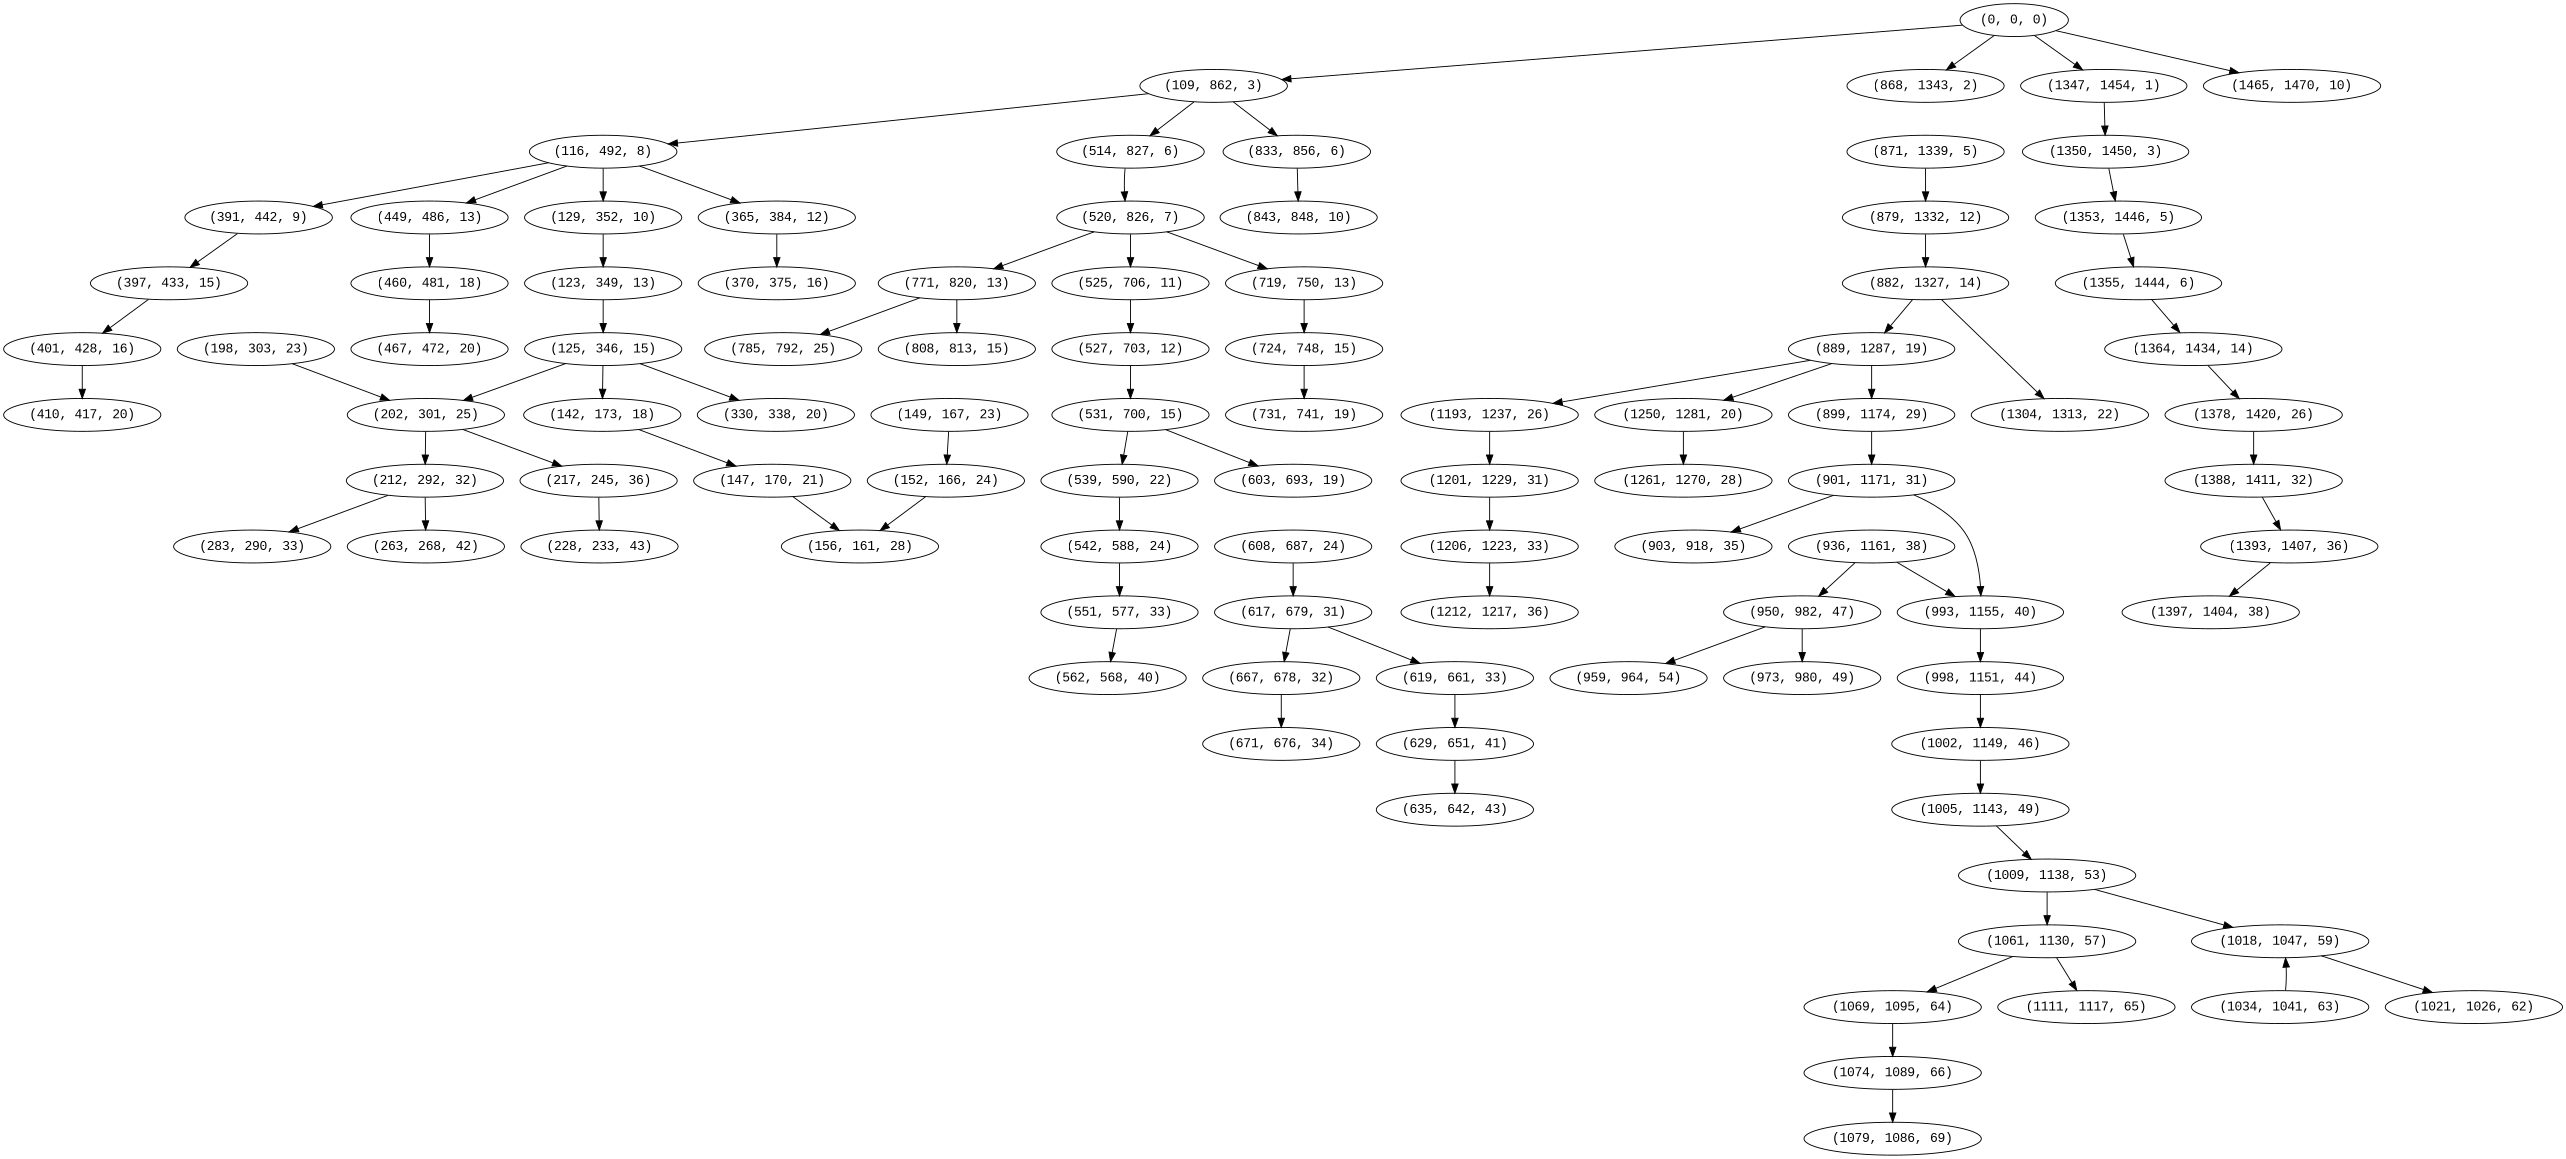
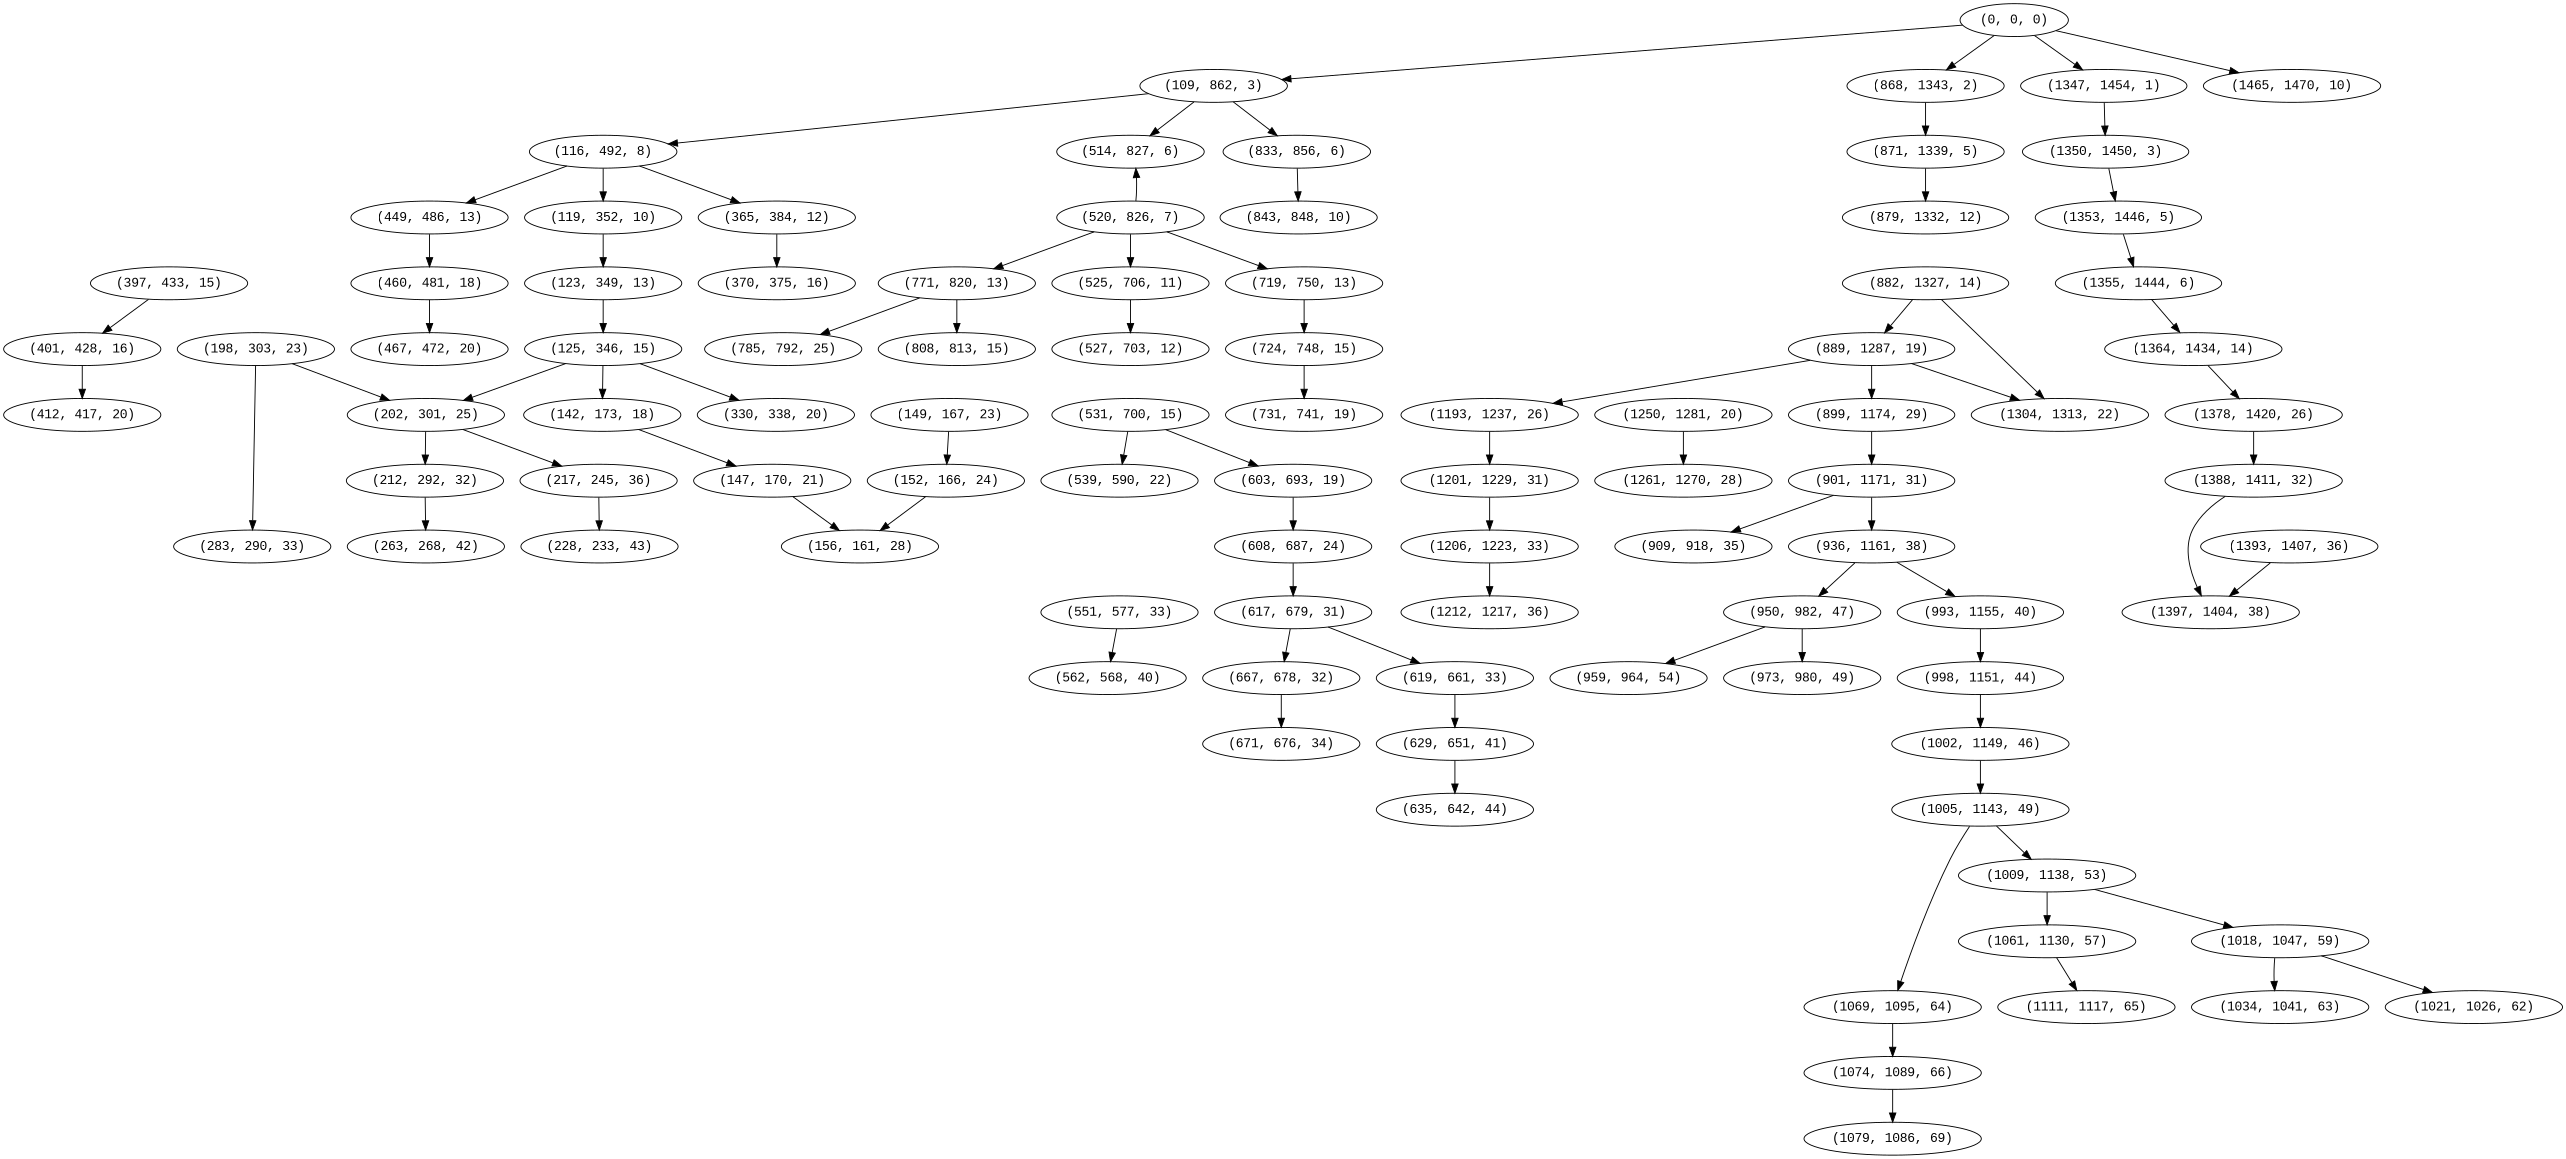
  digraph {
    fontname="Liberation Mono"
    node [fontname="Liberation Mono"]
    edge [fontname="Liberation Mono"]
    "(0, 0, 0)"
    "(109, 862, 3)"
    "(868, 1343, 2)"
    "(1347, 1454, 1)"
    "(1465, 1470, 10)"
    "(116, 492, 8)"
    "(514, 827, 6)"
    "(833, 856, 6)"
    "(871, 1339, 5)"
    "(1350, 1450, 3)"
-   "(119, 352, 10)" [label="(129, 352, 10)"]
+   "(119, 352, 10)"
    n12 [label="(365, 384, 12)"]
-   "(391, 442, 9)"
    "(449, 486, 13)"
    "(520, 826, 7)"
    "(843, 848, 10)"
    "(123, 349, 13)"
    "(370, 375, 16)"
    "(397, 433, 15)"
    "(460, 481, 18)"
    "(125, 346, 15)"
    "(142, 173, 18)"
    "(330, 338, 20)"
    "(202, 301, 25)"
    "(147, 170, 21)"
    "(198, 303, 23)"
    "(156, 161, 28)"
    "(149, 167, 23)"
    "(152, 166, 24)"
    "(212, 292, 32)"
    "(217, 245, 36)"
    "(263, 268, 42)"
    "(283, 290, 33)"
    "(228, 233, 43)"
    "(401, 428, 16)"
-   "(412, 417, 20)" [label="(410, 417, 20)"]
+   "(412, 417, 20)"
    "(467, 472, 20)"
    "(525, 706, 11)"
    "(719, 750, 13)"
    "(771, 820, 13)"
    "(527, 703, 12)"
    "(724, 748, 15)"
    "(785, 792, 25)"
    "(808, 813, 15)"
    "(531, 700, 15)"
    "(539, 590, 22)"
    "(603, 693, 19)"
-   "(542, 588, 24)"
    "(608, 687, 24)"
    "(551, 577, 33)"
    "(562, 568, 40)"
    "(617, 679, 31)"
    "(619, 661, 33)"
    "(667, 678, 32)"
    "(629, 651, 41)"
    "(671, 676, 34)"
-   "(635, 642, 44)" [label="(635, 642, 43)"]
+   "(635, 642, 44)"
    "(731, 741, 19)"
    "(879, 1332, 12)"
    "(882, 1327, 14)"
    "(889, 1287, 19)"
    "(1304, 1313, 22)"
    "(899, 1174, 29)"
    "(1193, 1237, 26)"
    "(1250, 1281, 20)"
    "(901, 1171, 31)"
    "(1201, 1229, 31)"
    "(1261, 1270, 28)"
-   "(909, 918, 35)" [label="(903, 918, 35)"]
+   "(909, 918, 35)"
    "(936, 1161, 38)"
    "(950, 982, 47)"
    "(993, 1155, 40)"
    "(959, 964, 54)"
    "(973, 980, 49)"
    "(998, 1151, 44)"
    "(1002, 1149, 46)"
    "(1005, 1143, 49)"
    "(1009, 1138, 53)"
    "(1018, 1047, 59)"
    "(1061, 1130, 57)"
    "(1021, 1026, 62)"
    "(1034, 1041, 63)"
    "(1069, 1095, 64)"
    "(1111, 1117, 65)"
    "(1074, 1089, 66)"
    "(1079, 1086, 69)"
    "(1206, 1223, 33)"
    "(1212, 1217, 36)"
    "(1353, 1446, 5)"
    "(1355, 1444, 6)"
    "(1364, 1434, 14)"
    "(1378, 1420, 26)"
    "(1388, 1411, 32)"
    "(1393, 1407, 36)"
    "(1397, 1404, 38)"
    "(0, 0, 0)" -> "(109, 862, 3)"
    "(0, 0, 0)" -> "(868, 1343, 2)"
    "(0, 0, 0)" -> "(1347, 1454, 1)"
    "(0, 0, 0)" -> "(1465, 1470, 10)"
    "(109, 862, 3)" -> "(116, 492, 8)"
    "(109, 862, 3)" -> "(514, 827, 6)"
    "(109, 862, 3)" -> "(833, 856, 6)"
+   "(868, 1343, 2)" -> "(871, 1339, 5)"
    "(1347, 1454, 1)" -> "(1350, 1450, 3)"
    "(116, 492, 8)" -> "(119, 352, 10)"
    "(116, 492, 8)" -> n12
-   "(116, 492, 8)" -> "(391, 442, 9)"
    "(116, 492, 8)" -> "(449, 486, 13)"
-   "(514, 827, 6)" -> "(520, 826, 7)"
+   "(520, 826, 7)" -> "(514, 827, 6)"
    "(833, 856, 6)" -> "(843, 848, 10)"
    "(871, 1339, 5)" -> "(879, 1332, 12)"
    "(1350, 1450, 3)" -> "(1353, 1446, 5)"
    "(119, 352, 10)" -> "(123, 349, 13)"
    n12 -> "(370, 375, 16)"
-   "(391, 442, 9)" -> "(397, 433, 15)"
    "(449, 486, 13)" -> "(460, 481, 18)"
    "(520, 826, 7)" -> "(525, 706, 11)"
    "(520, 826, 7)" -> "(719, 750, 13)"
    "(520, 826, 7)" -> "(771, 820, 13)"
    "(123, 349, 13)" -> "(125, 346, 15)"
    "(397, 433, 15)" -> "(401, 428, 16)"
    "(460, 481, 18)" -> "(467, 472, 20)"
    "(125, 346, 15)" -> "(142, 173, 18)"
    "(125, 346, 15)" -> "(330, 338, 20)"
    "(125, 346, 15)" -> "(202, 301, 25)"
    "(142, 173, 18)" -> "(147, 170, 21)"
    "(202, 301, 25)" -> "(212, 292, 32)"
    "(202, 301, 25)" -> "(217, 245, 36)"
    "(147, 170, 21)" -> "(156, 161, 28)"
    "(198, 303, 23)" -> "(202, 301, 25)"
    "(149, 167, 23)" -> "(152, 166, 24)"
    "(152, 166, 24)" -> "(156, 161, 28)"
    "(212, 292, 32)" -> "(263, 268, 42)"
-   "(212, 292, 32)" -> "(283, 290, 33)"
+   "(198, 303, 23)" -> "(283, 290, 33)"
    "(217, 245, 36)" -> "(228, 233, 43)"
    "(401, 428, 16)" -> "(412, 417, 20)"
    "(525, 706, 11)" -> "(527, 703, 12)"
    "(719, 750, 13)" -> "(724, 748, 15)"
    "(771, 820, 13)" -> "(785, 792, 25)"
    "(771, 820, 13)" -> "(808, 813, 15)"
-   "(527, 703, 12)" -> "(531, 700, 15)"
    "(724, 748, 15)" -> "(731, 741, 19)"
    "(531, 700, 15)" -> "(539, 590, 22)"
    "(531, 700, 15)" -> "(603, 693, 19)"
-   "(539, 590, 22)" -> "(542, 588, 24)"
-   "(542, 588, 24)" -> "(551, 577, 33)"
+   "(603, 693, 19)" -> "(608, 687, 24)"
    "(608, 687, 24)" -> "(617, 679, 31)"
    "(551, 577, 33)" -> "(562, 568, 40)"
    "(617, 679, 31)" -> "(619, 661, 33)"
    "(617, 679, 31)" -> "(667, 678, 32)"
    "(619, 661, 33)" -> "(629, 651, 41)"
    "(667, 678, 32)" -> "(671, 676, 34)"
    "(629, 651, 41)" -> "(635, 642, 44)"
-   "(879, 1332, 12)" -> "(882, 1327, 14)"
    "(882, 1327, 14)" -> "(889, 1287, 19)"
    "(882, 1327, 14)" -> "(1304, 1313, 22)"
    "(889, 1287, 19)" -> "(899, 1174, 29)"
    "(889, 1287, 19)" -> "(1193, 1237, 26)"
-   "(889, 1287, 19)" -> "(1250, 1281, 20)"
+   "(889, 1287, 19)" -> "(1304, 1313, 22)"
    "(899, 1174, 29)" -> "(901, 1171, 31)"
    "(1193, 1237, 26)" -> "(1201, 1229, 31)"
    "(1250, 1281, 20)" -> "(1261, 1270, 28)"
    "(901, 1171, 31)" -> "(909, 918, 35)"
-   "(901, 1171, 31)" -> "(993, 1155, 40)"
+   "(901, 1171, 31)" -> "(936, 1161, 38)"
    "(1201, 1229, 31)" -> "(1206, 1223, 33)"
    "(936, 1161, 38)" -> "(950, 982, 47)"
    "(936, 1161, 38)" -> "(993, 1155, 40)"
    "(950, 982, 47)" -> "(959, 964, 54)"
    "(950, 982, 47)" -> "(973, 980, 49)"
    "(993, 1155, 40)" -> "(998, 1151, 44)"
    "(998, 1151, 44)" -> "(1002, 1149, 46)"
    "(1002, 1149, 46)" -> "(1005, 1143, 49)"
    "(1005, 1143, 49)" -> "(1009, 1138, 53)"
    "(1009, 1138, 53)" -> "(1018, 1047, 59)"
    "(1009, 1138, 53)" -> "(1061, 1130, 57)"
    "(1018, 1047, 59)" -> "(1021, 1026, 62)"
-   "(1034, 1041, 63)" -> "(1018, 1047, 59)"
-   "(1061, 1130, 57)" -> "(1069, 1095, 64)"
+   "(1018, 1047, 59)" -> "(1034, 1041, 63)"
+   "(1005, 1143, 49)" -> "(1069, 1095, 64)"
    "(1061, 1130, 57)" -> "(1111, 1117, 65)"
    "(1069, 1095, 64)" -> "(1074, 1089, 66)"
    "(1074, 1089, 66)" -> "(1079, 1086, 69)"
    "(1206, 1223, 33)" -> "(1212, 1217, 36)"
    "(1353, 1446, 5)" -> "(1355, 1444, 6)"
    "(1355, 1444, 6)" -> "(1364, 1434, 14)"
    "(1364, 1434, 14)" -> "(1378, 1420, 26)"
    "(1378, 1420, 26)" -> "(1388, 1411, 32)"
-   "(1388, 1411, 32)" -> "(1393, 1407, 36)"
+   "(1388, 1411, 32)" -> "(1397, 1404, 38)"
    "(1393, 1407, 36)" -> "(1397, 1404, 38)"
  }
